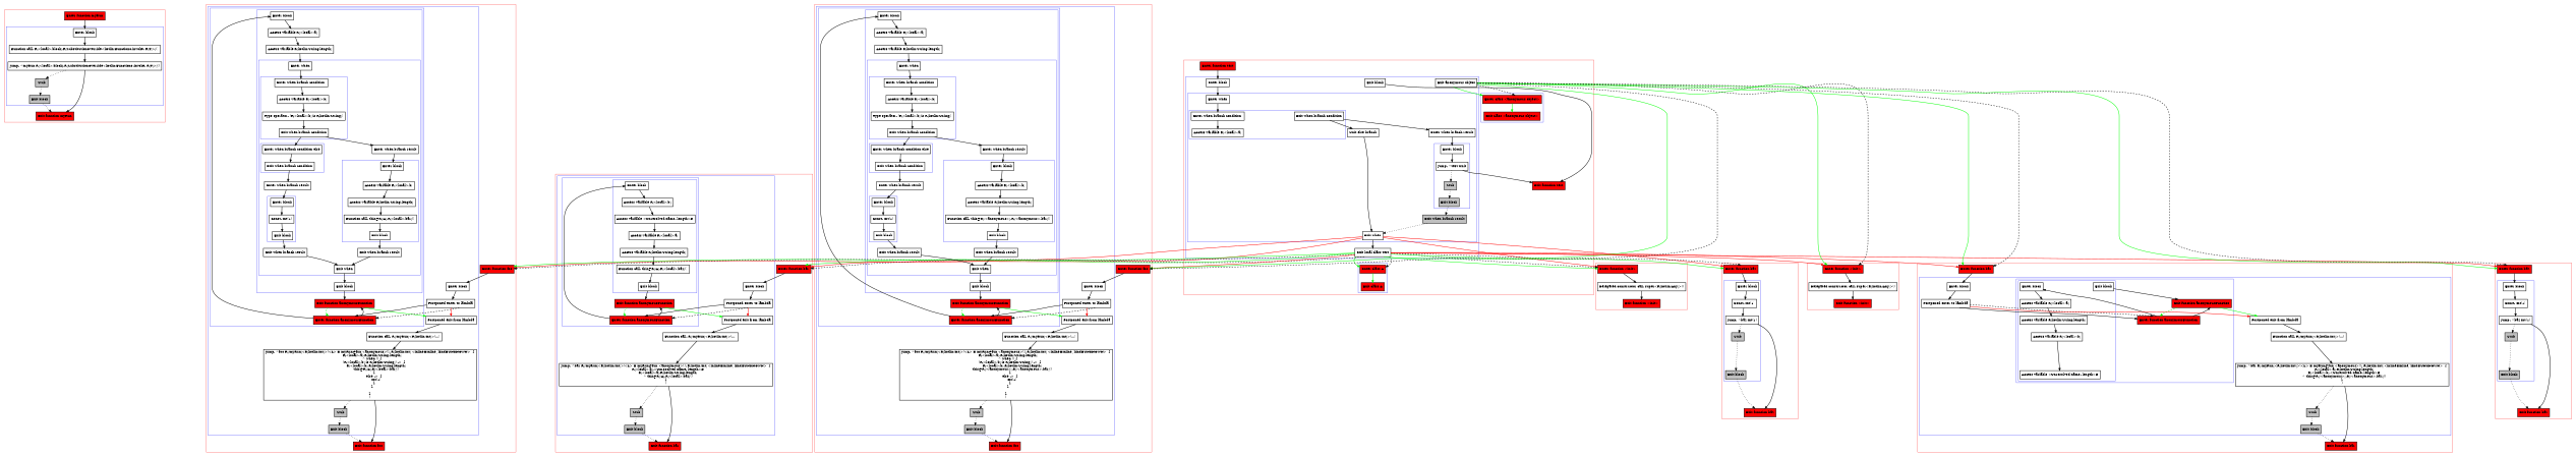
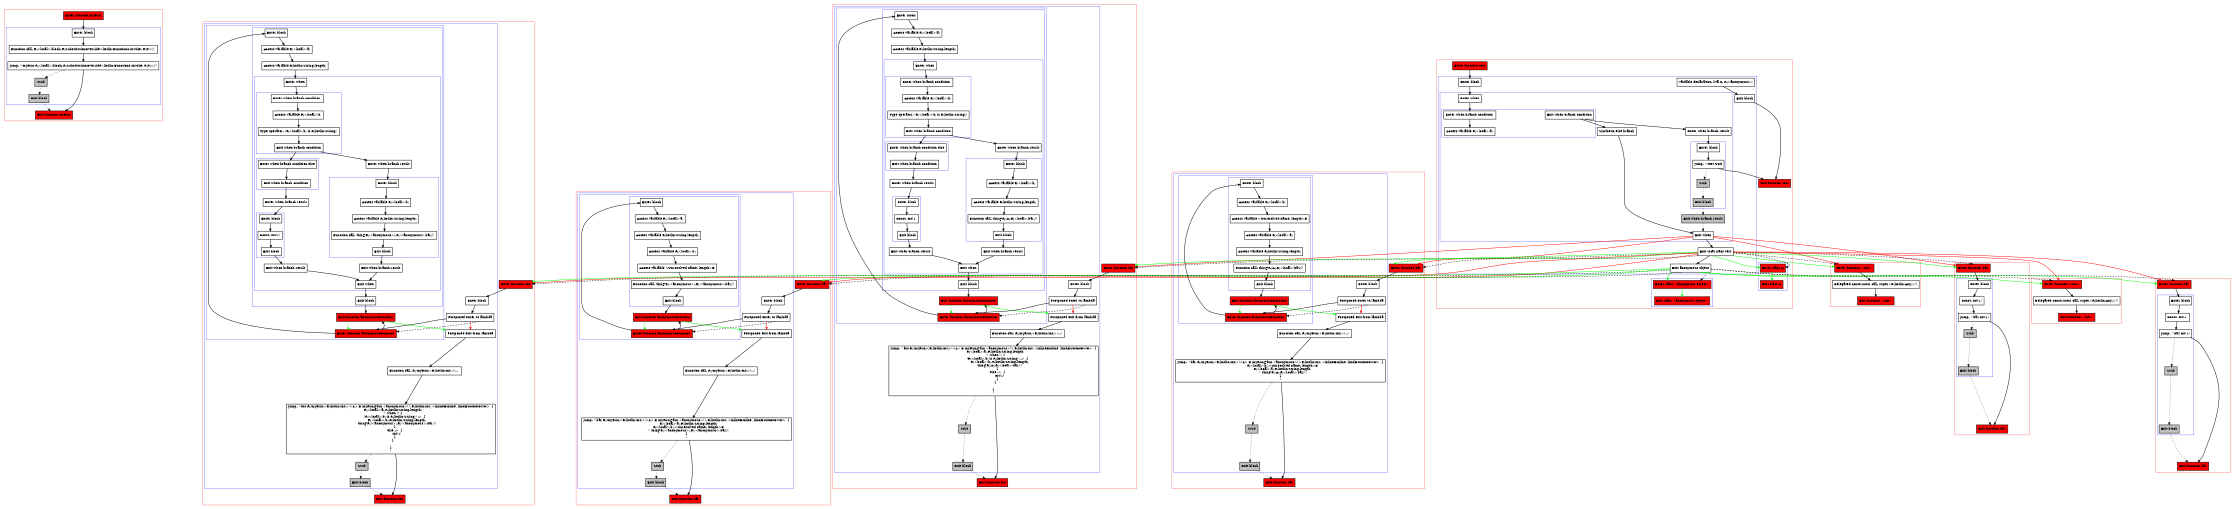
  digraph {
    nodesep=3
    node [penwidth=2 shape=box]
    edge [penwidth=2]
    n1 [label="Enter block"]
    n2 [label="Function call: R|<local>/block|.R|SubstitutionOverride<kotlin/Function0.invoke: R|T|>|()"]
    n3 [label="Jump: ^myRun R|<local>/block|.R|SubstitutionOverride<kotlin/Function0.invoke: R|T|>|()"]
    n4 [fillcolor=gray label=Stub style=filled]
    n5 [fillcolor=gray label="Exit block" style=filled]
    n6 [fillcolor=red label="Enter function myRun" style=filled]
    n7 [fillcolor=red label="Exit function myRun" style=filled]
    n8 [label="Enter when branch condition "]
    n9 [label="Access variable R|<local>/a|"]
    n10 [label="Exit when branch condition"]
    n11 [label="Enter block"]
    n12 [label="Jump: ^test Unit"]
    n13 [fillcolor=gray label=Stub style=filled]
    n14 [fillcolor=gray label="Exit block" style=filled]
    n15 [label="Enter when"]
-   n16 [label="Unit else branch"]
+   n16 [label="Synthetic else branch"]
    n17 [label="Enter when branch result"]
    n18 [fillcolor=gray label="Exit when branch result" style=filled]
    n19 [label="Exit when"]
    n20 [label="Enter block"]
    n21 [label="Exit local class test"]
    n22 [label="Exit anonymous object"]
+   n23 [label="Variable declaration: lval x: R|<anonymous>|"]
    n24 [label="Exit block"]
    n25 [fillcolor=red label="Enter class <anonymous object>" style=filled]
    n26 [fillcolor=red label="Exit class <anonymous object>" style=filled]
    n27 [fillcolor=red label="Enter class A" style=filled]
    n28 [fillcolor=red label="Exit class A" style=filled]
    n29 [fillcolor=red label="Enter function test" style=filled]
    n30 [fillcolor=red label="Exit function test" style=filled]
    n31 [fillcolor=red label="Enter function <init>" style=filled]
    n32 [label="Delegated constructor call: super<R|kotlin/Any|>()"]
    n33 [fillcolor=red label="Exit function <init>" style=filled]
    n34 [label="Enter when branch condition "]
    n35 [label="Access variable R|<local>/b|"]
    n36 [label="Type operator: (R|<local>/b| is R|kotlin/String|)"]
    n37 [label="Exit when branch condition"]
    n38 [label="Enter when branch condition else"]
    n39 [label="Exit when branch condition"]
    n40 [label="Enter block"]
    n41 [label="Const: Int(1)"]
    n42 [label="Exit block"]
    n43 [label="Enter block"]
    n44 [label="Access variable R|<local>/b|"]
    n45 [label="Access variable R|kotlin/String.length|"]
    n46 [label="Function call: this@R|/A|.R|<local>/bar|()"]
    n47 [label="Exit block"]
    n48 [label="Enter when"]
    n49 [label="Enter when branch result"]
    n50 [label="Exit when branch result"]
    n51 [label="Enter when branch result"]
    n52 [label="Exit when branch result"]
    n53 [label="Exit when"]
    n54 [label="Enter block"]
    n55 [label="Access variable R|<local>/a|"]
    n56 [label="Access variable R|kotlin/String.length|"]
    n57 [label="Exit block"]
    n58 [fillcolor=red label="Enter function anonymousFunction" style=filled]
    n59 [fillcolor=red label="Exit function anonymousFunction" style=filled]
    n60 [label="Enter block"]
    n61 [label="Postponed enter to lambda"]
    n62 [label="Postponed exit from lambda"]
    n63 [label="Function call: R|/myRun|<R|kotlin/Int|>(...)"]
    n64 [label="Jump: ^foo R|/myRun|<R|kotlin/Int|>(<L> = myRun@fun <anonymous>(): R|kotlin/Int| <inline=Inline, kind=UNKNOWN>  {\n    R|<local>/a|.R|kotlin/String.length|\n    ^ when () {\n        (R|<local>/b| is R|kotlin/String|) ->  {\n            R|<local>/b|.R|kotlin/String.length|\n            this@R|/A|.R|<local>/bar|()\n        }\n        else ->  {\n            Int(1)\n        }\n    }\n\n}\n)"]
    n65 [fillcolor=gray label=Stub style=filled]
    n66 [fillcolor=gray label="Exit block" style=filled]
    n67 [fillcolor=red label="Enter function foo" style=filled]
    n68 [fillcolor=red label="Exit function foo" style=filled]
    n69 [label="Enter block"]
    n70 [label="Access variable R|<local>/b|"]
    n71 [label="Access variable <Unresolved name: length>#"]
    n72 [label="Access variable R|<local>/a|"]
    n73 [label="Access variable R|kotlin/String.length|"]
    n74 [label="Function call: this@R|/A|.R|<local>/baz|()"]
    n75 [label="Exit block"]
    n76 [fillcolor=red label="Enter function anonymousFunction" style=filled]
    n77 [fillcolor=red label="Exit function anonymousFunction" style=filled]
    n78 [label="Enter block"]
    n79 [label="Postponed enter to lambda"]
    n80 [label="Postponed exit from lambda"]
    n81 [label="Function call: R|/myRun|<R|kotlin/Int|>(...)"]
    n82 [label="Jump: ^bar R|/myRun|<R|kotlin/Int|>(<L> = myRun@fun <anonymous>(): R|kotlin/Int| <inline=Inline, kind=UNKNOWN>  {\n    R|<local>/b|.<Unresolved name: length>#\n    R|<local>/a|.R|kotlin/String.length|\n    ^ this@R|/A|.R|<local>/baz|()\n}\n)"]
    n83 [fillcolor=gray label=Stub style=filled]
    n84 [fillcolor=gray label="Exit block" style=filled]
    n85 [fillcolor=red label="Enter function bar" style=filled]
    n86 [fillcolor=red label="Exit function bar" style=filled]
    n87 [label="Enter block"]
    n88 [label="Const: Int(1)"]
    n89 [label="Jump: ^baz Int(1)"]
    n90 [fillcolor=gray label=Stub style=filled]
    n91 [fillcolor=gray label="Exit block" style=filled]
    n92 [fillcolor=red label="Enter function baz" style=filled]
    n93 [fillcolor=red label="Exit function baz" style=filled]
    n94 [fillcolor=red label="Enter function <init>" style=filled]
    n95 [label="Delegated constructor call: super<R|kotlin/Any|>()"]
    n96 [fillcolor=red label="Exit function <init>" style=filled]
    n97 [label="Enter when branch condition "]
    n98 [label="Access variable R|<local>/b|"]
    n99 [label="Type operator: (R|<local>/b| is R|kotlin/String|)"]
    n100 [label="Exit when branch condition"]
    n101 [label="Enter when branch condition else"]
    n102 [label="Exit when branch condition"]
    n103 [label="Enter block"]
    n104 [label="Const: Int(1)"]
    n105 [label="Exit block"]
    n106 [label="Enter block"]
    n107 [label="Access variable R|<local>/b|"]
    n108 [label="Access variable R|kotlin/String.length|"]
    n109 [label="Function call: this@R|/<anonymous>|.R|/<anonymous>.bar|()"]
    n110 [label="Exit block"]
    n111 [label="Enter when"]
    n112 [label="Enter when branch result"]
    n113 [label="Exit when branch result"]
    n114 [label="Enter when branch result"]
    n115 [label="Exit when branch result"]
    n116 [label="Exit when"]
    n117 [label="Enter block"]
    n118 [label="Access variable R|<local>/a|"]
    n119 [label="Access variable R|kotlin/String.length|"]
    n120 [label="Exit block"]
    n121 [fillcolor=red label="Enter function anonymousFunction" style=filled]
    n122 [fillcolor=red label="Exit function anonymousFunction" style=filled]
    n123 [label="Enter block"]
    n124 [label="Postponed enter to lambda"]
    n125 [label="Postponed exit from lambda"]
    n126 [label="Function call: R|/myRun|<R|kotlin/Int|>(...)"]
    n127 [label="Jump: ^foo R|/myRun|<R|kotlin/Int|>(<L> = myRun@fun <anonymous>(): R|kotlin/Int| <inline=Inline, kind=UNKNOWN>  {\n    R|<local>/a|.R|kotlin/String.length|\n    ^ when () {\n        (R|<local>/b| is R|kotlin/String|) ->  {\n            R|<local>/b|.R|kotlin/String.length|\n            this@R|/<anonymous>|.R|/<anonymous>.bar|()\n        }\n        else ->  {\n            Int(1)\n        }\n    }\n\n}\n)"]
    n128 [fillcolor=gray label=Stub style=filled]
    n129 [fillcolor=gray label="Exit block" style=filled]
    n130 [fillcolor=red label="Enter function foo" style=filled]
    n131 [fillcolor=red label="Exit function foo" style=filled]
    n132 [label="Enter block"]
    n133 [label="Access variable R|<local>/a|"]
    n134 [label="Access variable R|kotlin/String.length|"]
    n135 [label="Access variable R|<local>/b|"]
    n136 [label="Access variable <Unresolved name: length>#"]
+   n137 [label="Function call: this@R|/<anonymous>|.R|/<anonymous>.baz|()"]
    n138 [label="Exit block"]
    n139 [fillcolor=red label="Enter function anonymousFunction" style=filled]
    n140 [fillcolor=red label="Exit function anonymousFunction" style=filled]
    n141 [label="Enter block"]
    n142 [label="Postponed enter to lambda"]
    n143 [label="Postponed exit from lambda"]
    n144 [label="Function call: R|/myRun|<R|kotlin/Int|>(...)"]
    n145 [label="Jump: ^bar R|/myRun|<R|kotlin/Int|>(<L> = myRun@fun <anonymous>(): R|kotlin/Int| <inline=Inline, kind=UNKNOWN>  {\n    R|<local>/a|.R|kotlin/String.length|\n    R|<local>/b|.<Unresolved name: length>#\n    ^ this@R|/<anonymous>|.R|/<anonymous>.baz|()\n}\n)"]
    n146 [fillcolor=gray label=Stub style=filled]
    n147 [fillcolor=gray label="Exit block" style=filled]
    n148 [fillcolor=red label="Enter function bar" style=filled]
    n149 [fillcolor=red label="Exit function bar" style=filled]
    n150 [label="Enter block"]
    n151 [label="Const: Int(1)"]
    n152 [label="Jump: ^baz Int(1)"]
    n153 [fillcolor=gray label=Stub style=filled]
    n154 [fillcolor=gray label="Exit block" style=filled]
    n155 [fillcolor=red label="Enter function baz" style=filled]
    n156 [fillcolor=red label="Exit function baz" style=filled]
    subgraph cluster_1 {
      color=red
      n6
      n7
      subgraph cluster_2 {
        color=blue
        n1
        n2
        n3
        n4
        n5
      }
    }
    subgraph cluster_3 {
      color=red
      n29
      n30
      subgraph cluster_4 {
        color=blue
        n20
        n21
        n22
+       n23
        n24
        subgraph cluster_5 {
          color=blue
          n15
          n16
          n17
          n18
          n19
          subgraph cluster_6 {
            color=blue
            n8
            n9
            n10
          }
          subgraph cluster_7 {
            color=blue
            n11
            n12
            n13
            n14
          }
        }
      }
      subgraph cluster_8 {
        color=blue
        n25
        n26
      }
      subgraph cluster_9 {
        color=blue
        n27
        n28
      }
    }
    subgraph cluster_10 {
      color=red
      n31
      n32
      n33
    }
    subgraph cluster_11 {
      color=red
      n67
      n68
      subgraph cluster_12 {
        color=blue
        n60
        n61
        n62
        n63
        n64
        n65
        n66
        subgraph cluster_13 {
          color=blue
          n58
          n59
          subgraph cluster_14 {
            color=blue
            n54
            n55
            n56
            n57
            subgraph cluster_15 {
              color=blue
              n48
              n49
              n50
              n51
              n52
              n53
              subgraph cluster_16 {
                color=blue
                n34
                n35
                n36
                n37
              }
              subgraph cluster_17 {
                color=blue
                n38
                n39
              }
              subgraph cluster_18 {
                color=blue
                n40
                n41
                n42
              }
              subgraph cluster_19 {
                color=blue
                n43
                n44
                n45
                n46
                n47
              }
            }
          }
        }
      }
    }
    subgraph cluster_20 {
      color=red
      n85
      n86
      subgraph cluster_21 {
        color=blue
        n78
        n79
        n80
        n81
        n82
        n83
        n84
        subgraph cluster_22 {
          color=blue
          n76
          n77
          subgraph cluster_23 {
            color=blue
            n69
            n70
            n71
            n72
            n73
            n74
            n75
          }
        }
      }
    }
    subgraph cluster_24 {
      color=red
      n92
      n93
      subgraph cluster_25 {
        color=blue
        n87
        n88
        n89
        n90
        n91
      }
    }
    subgraph cluster_26 {
      color=red
      n94
      n95
      n96
    }
    subgraph cluster_27 {
      color=red
      n130
      n131
      subgraph cluster_28 {
        color=blue
        n123
        n124
        n125
        n126
        n127
        n128
        n129
        subgraph cluster_29 {
          color=blue
          n121
          n122
          subgraph cluster_30 {
            color=blue
            n117
            n118
            n119
            n120
            subgraph cluster_31 {
              color=blue
              n111
              n112
              n113
              n114
              n115
              n116
              subgraph cluster_32 {
                color=blue
                n97
                n98
                n99
                n100
              }
              subgraph cluster_33 {
                color=blue
                n101
                n102
              }
              subgraph cluster_34 {
                color=blue
                n103
                n104
                n105
              }
              subgraph cluster_35 {
                color=blue
                n106
                n107
                n108
                n109
                n110
              }
            }
          }
        }
      }
    }
    subgraph cluster_36 {
      color=red
      n148
      n149
      subgraph cluster_37 {
        color=blue
        n141
        n142
        n143
        n144
        n145
        n146
        n147
        subgraph cluster_38 {
          color=blue
          n139
          n140
          subgraph cluster_39 {
            color=blue
            n132
            n133
            n134
            n135
            n136
+           n137
            n138
          }
        }
      }
    }
    subgraph cluster_40 {
      color=red
      n155
      n156
      subgraph cluster_41 {
        color=blue
        n150
        n151
        n152
        n153
        n154
      }
    }
    n1 -> n2
    n2 -> n3
    n3 -> n4 [style=dotted]
    n3 -> n7
    n4 -> n5 [style=dotted]
    n5 -> n7 [style=dotted]
    n6 -> n1
    n8 -> n9
    n10 -> n16
    n10 -> n17
    n11 -> n12
    n12 -> n13 [style=dotted]
    n12 -> n30
    n13 -> n14 [style=dotted]
    n14 -> n18 [style=dotted]
    n15 -> n8
    n16 -> n19
    n17 -> n11
    n18 -> n19 [style=dotted]
    n19 -> n21
    n19 -> n31 [color=red]
    n19 -> n67 [color=red]
    n19 -> n85 [color=red]
    n19 -> n92 [color=red]
    n20 -> n15
+   n21 -> n22
    n21 -> n27 [color=green]
    n21 -> n27 [style=dashed]
    n21 -> n31 [color=green]
    n21 -> n31 [style=dashed]
    n21 -> n67 [color=green]
    n21 -> n67 [style=dashed]
    n21 -> n85 [color=green]
    n21 -> n85 [style=dashed]
    n21 -> n92 [color=green]
    n21 -> n92 [style=dashed]
    n21 -> n94 [color=red]
    n21 -> n130 [color=red]
    n21 -> n148 [color=red]
    n21 -> n155 [color=red]
    n22 -> n25 [color=green]
    n22 -> n25 [style=dashed]
    n22 -> n94 [color=green]
    n22 -> n94 [style=dashed]
    n22 -> n130 [color=green]
    n22 -> n130 [style=dashed]
    n22 -> n148 [color=green]
    n22 -> n148 [style=dashed]
    n22 -> n155 [color=green]
    n22 -> n155 [style=dashed]
+   n23 -> n24
    n24 -> n30
    n25 -> n26 [color=green]
    n27 -> n28 [color=green]
    n29 -> n20
    n31 -> n32
    n32 -> n33
    n34 -> n35
    n35 -> n36
    n36 -> n37
    n37 -> n38
    n37 -> n51
    n38 -> n39
    n39 -> n49
    n40 -> n41
    n41 -> n42
    n42 -> n50
    n43 -> n44
    n44 -> n45
    n45 -> n46
    n46 -> n47
    n47 -> n52
    n48 -> n34
    n49 -> n40
    n50 -> n53
    n51 -> n43
    n52 -> n53
    n53 -> n57
    n54 -> n55
    n55 -> n56
    n56 -> n48
    n57 -> n59
    n58 -> n54
    n58 -> n59
    n59 -> n58 [color=green style=dashed]
    n59 -> n62 [color=green]
    n60 -> n61
    n61 -> n58
    n61 -> n58 [style=dashed]
    n61 -> n62 [color=red]
    n62 -> n63
    n63 -> n64
    n64 -> n65 [style=dotted]
    n64 -> n68
    n65 -> n66 [style=dotted]
    n66 -> n68 [style=dotted]
    n67 -> n60
    n69 -> n70
    n70 -> n71
    n71 -> n72
    n72 -> n73
    n73 -> n74
    n74 -> n75
    n75 -> n77
    n76 -> n69
    n76 -> n77
    n77 -> n76 [color=green style=dashed]
    n77 -> n80 [color=green]
    n78 -> n79
    n79 -> n76
    n79 -> n76 [style=dashed]
    n79 -> n80 [color=red]
    n80 -> n81
    n81 -> n82
    n82 -> n83 [style=dotted]
    n82 -> n86
    n83 -> n84 [style=dotted]
    n84 -> n86 [style=dotted]
    n85 -> n78
    n87 -> n88
    n88 -> n89
    n89 -> n90 [style=dotted]
    n89 -> n93
    n90 -> n91 [style=dotted]
    n91 -> n93 [style=dotted]
    n92 -> n87
    n94 -> n95
    n95 -> n96
    n97 -> n98
    n98 -> n99
    n99 -> n100
    n100 -> n101
    n100 -> n114
    n101 -> n102
    n102 -> n112
    n103 -> n104
    n104 -> n105
    n105 -> n113
    n106 -> n107
    n107 -> n108
    n108 -> n109
    n109 -> n110
    n110 -> n115
    n111 -> n97
    n112 -> n103
    n113 -> n116
    n114 -> n106
    n115 -> n116
    n116 -> n120
    n117 -> n118
    n118 -> n119
    n119 -> n111
    n120 -> n122
    n121 -> n117
    n121 -> n122
    n122 -> n121 [color=green style=dashed]
    n122 -> n125 [color=green]
    n123 -> n124
    n124 -> n121
    n124 -> n121 [style=dashed]
    n124 -> n125 [color=red]
    n125 -> n126
    n126 -> n127
    n127 -> n128 [style=dotted]
    n127 -> n131
    n128 -> n129 [style=dotted]
    n129 -> n131 [style=dotted]
    n130 -> n123
    n132 -> n133
    n133 -> n134
    n134 -> n135
    n135 -> n136
+   n136 -> n137
+   n137 -> n138
    n138 -> n140
    n139 -> n132
    n139 -> n140
    n140 -> n139 [color=green style=dashed]
    n140 -> n143 [color=green]
    n141 -> n142
    n142 -> n139
    n142 -> n139 [style=dashed]
    n142 -> n143 [color=red]
    n143 -> n144
    n144 -> n145
    n145 -> n146 [style=dotted]
    n145 -> n149
    n146 -> n147 [style=dotted]
    n147 -> n149 [style=dotted]
    n148 -> n141
    n150 -> n151
    n151 -> n152
    n152 -> n153 [style=dotted]
    n152 -> n156
    n153 -> n154 [style=dotted]
    n154 -> n156 [style=dotted]
    n155 -> n150
  }
